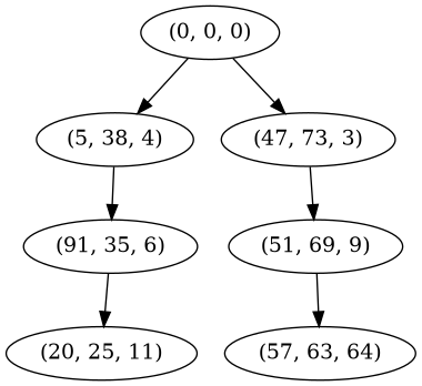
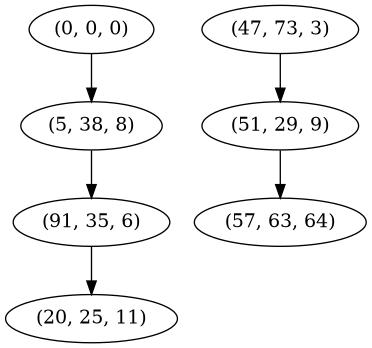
  digraph {
    "(0, 0, 0)"
-   "(5, 38, 4)"
+   "(5, 38, 4)" [label="(5, 38, 8)"]
    n3 [label="(47, 73, 3)"]
    n4 [label="(91, 35, 6)"]
-   "(51, 69, 9)"
+   "(51, 69, 9)" [label="(51, 29, 9)"]
    "(20, 25, 11)"
    n7 [label="(57, 63, 64)"]
    "(0, 0, 0)" -> "(5, 38, 4)"
-   "(0, 0, 0)" -> n3
    "(5, 38, 4)" -> n4
    n3 -> "(51, 69, 9)"
    n4 -> "(20, 25, 11)"
    "(51, 69, 9)" -> n7
  }
